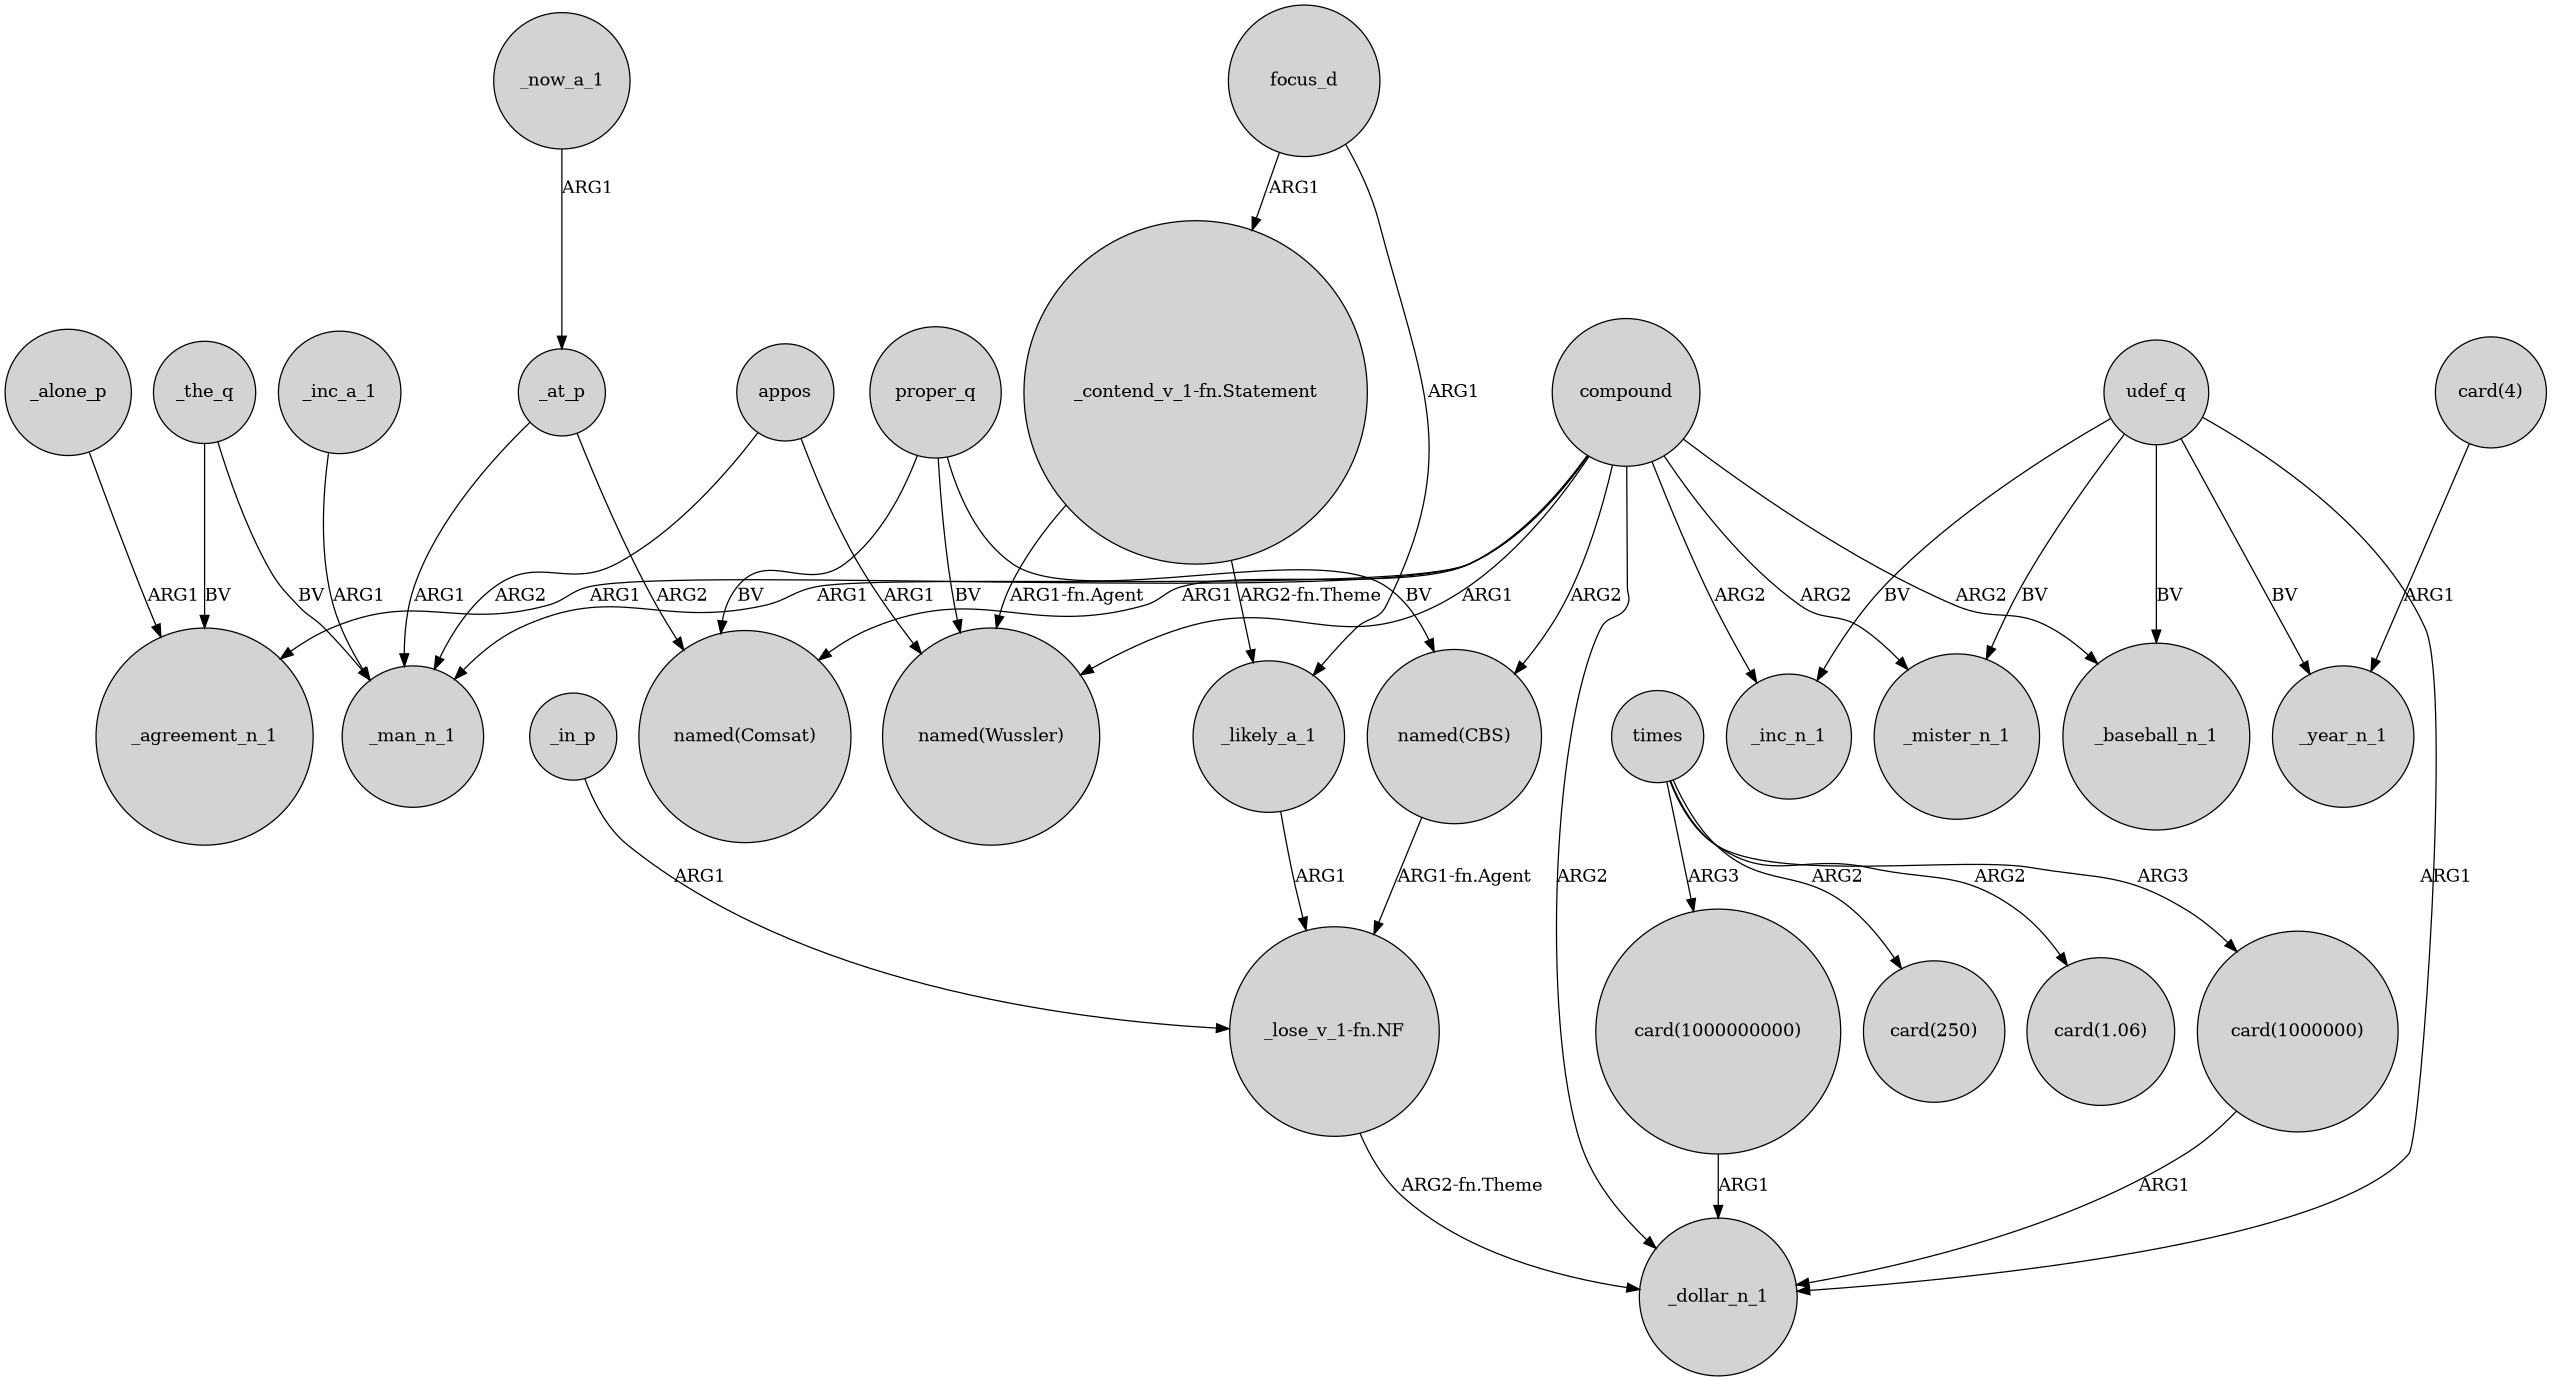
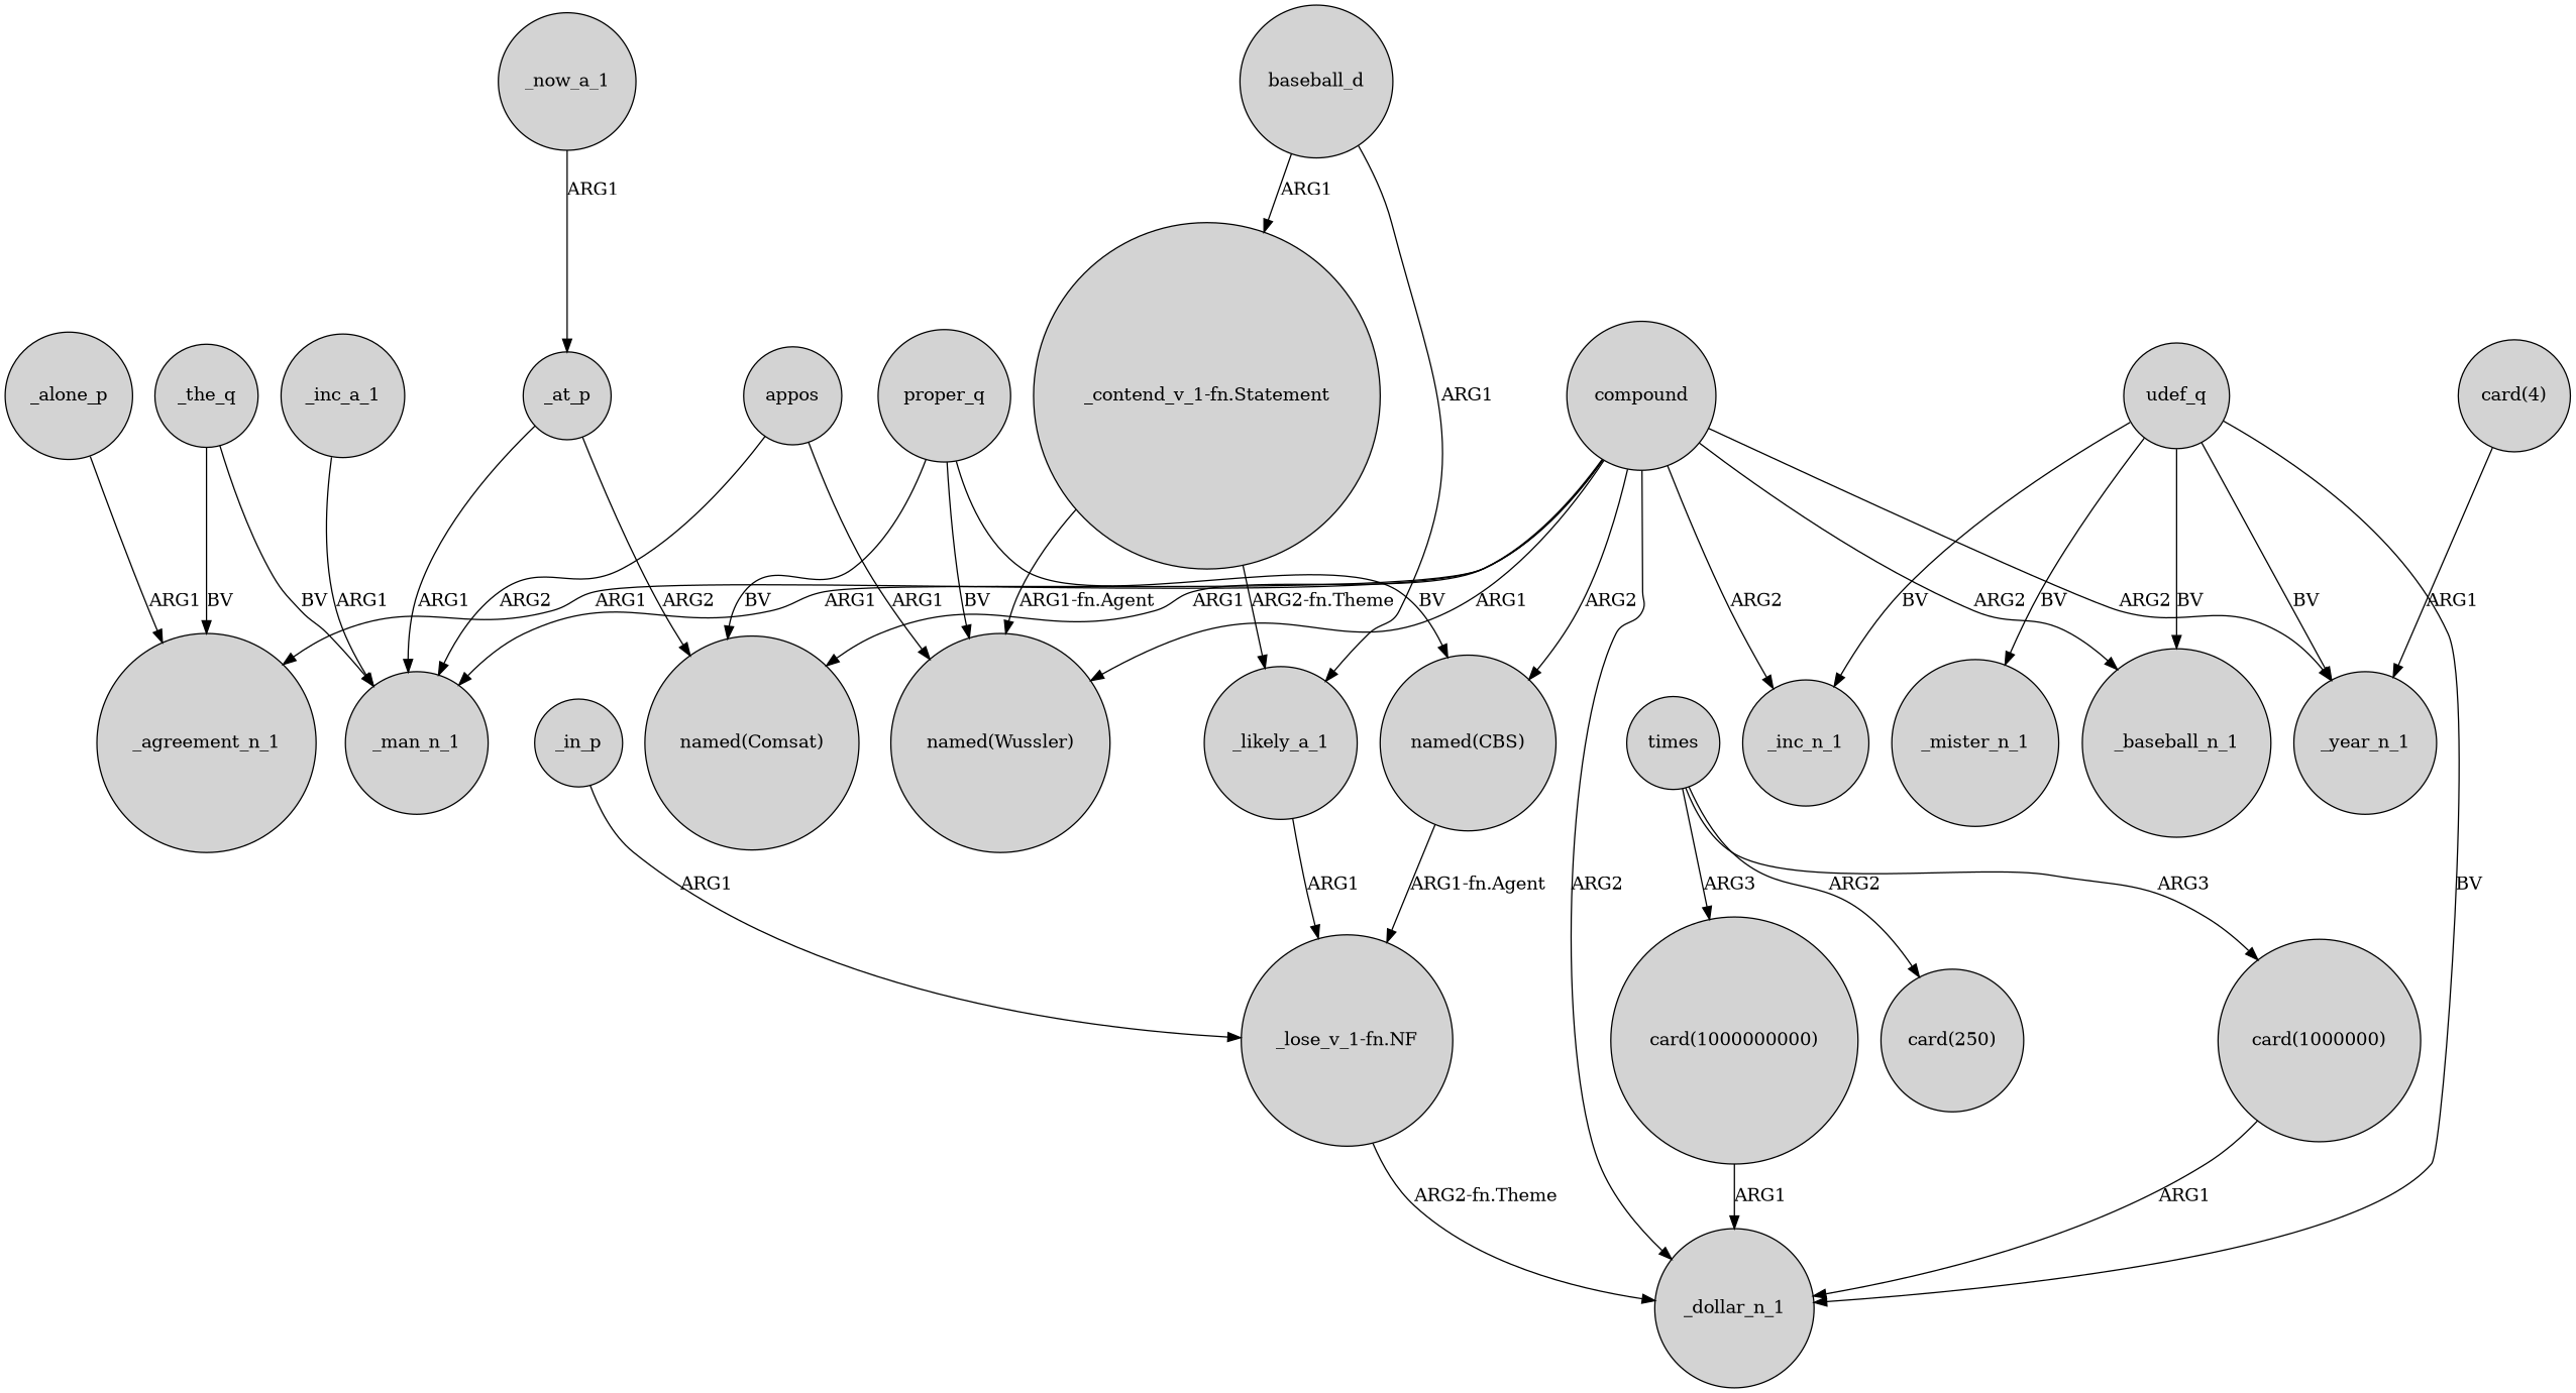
  digraph {
    node [shape=circle style=filled]
    _alone_p
    _agreement_n_1
    "card(1000000)"
    _dollar_n_1
    _in_p
    "_lose_v_1-fn.NF"
    "named(CBS)"
    udef_q
    _year_n_1
    _inc_n_1
    _mister_n_1
    _baseball_n_1
    _the_q
    _man_n_1
    compound
    "named(Wussler)"
    "named(Comsat)"
    appos
    proper_q
-   focus_d
+   focus_d [label=baseball_d]
    _likely_a_1
    "_contend_v_1-fn.Statement"
    "card(4)"
    times
    "card(250)"
    "card(1000000000)"
-   "card(1.06)"
    _at_p
    n29 [label=_inc_a_1]
    _now_a_1
    _alone_p -> _agreement_n_1 [label=ARG1]
    "card(1000000)" -> _dollar_n_1 [label=ARG1]
    _in_p -> "_lose_v_1-fn.NF" [label=ARG1]
    "_lose_v_1-fn.NF" -> _dollar_n_1 [label="ARG2-fn.Theme"]
    "named(CBS)" -> "_lose_v_1-fn.NF" [label="ARG1-fn.Agent"]
-   udef_q -> _dollar_n_1 [label=ARG1]
+   udef_q -> _dollar_n_1 [label=BV]
    udef_q -> _year_n_1 [label=BV]
    udef_q -> _inc_n_1 [label=BV]
    udef_q -> _mister_n_1 [label=BV]
    udef_q -> _baseball_n_1 [label=BV]
    _the_q -> _agreement_n_1 [label=BV]
    _the_q -> _man_n_1 [label=BV]
    compound -> _agreement_n_1 [label=ARG1]
    compound -> _dollar_n_1 [label=ARG2]
    compound -> "named(CBS)" [label=ARG2]
    compound -> _inc_n_1 [label=ARG2]
-   compound -> _mister_n_1 [label=ARG2]
+   compound -> _year_n_1 [label=ARG2]
    compound -> _baseball_n_1 [label=ARG2]
    compound -> _man_n_1 [label=ARG1]
    compound -> "named(Wussler)" [label=ARG1]
    compound -> "named(Comsat)" [label=ARG1]
    appos -> _man_n_1 [label=ARG2]
    appos -> "named(Wussler)" [label=ARG1]
    proper_q -> "named(CBS)" [label=BV]
    proper_q -> "named(Wussler)" [label=BV]
    proper_q -> "named(Comsat)" [label=BV]
    focus_d -> _likely_a_1 [label=ARG1]
    focus_d -> "_contend_v_1-fn.Statement" [label=ARG1]
    _likely_a_1 -> "_lose_v_1-fn.NF" [label=ARG1]
    "_contend_v_1-fn.Statement" -> "named(Wussler)" [label="ARG1-fn.Agent"]
    "_contend_v_1-fn.Statement" -> _likely_a_1 [label="ARG2-fn.Theme"]
    "card(4)" -> _year_n_1 [label=ARG1]
    times -> "card(1000000)" [label=ARG3]
    times -> "card(250)" [label=ARG2]
    times -> "card(1000000000)" [label=ARG3]
-   times -> "card(1.06)" [label=ARG2]
    "card(1000000000)" -> _dollar_n_1 [label=ARG1]
    _at_p -> _man_n_1 [label=ARG1]
    _at_p -> "named(Comsat)" [label=ARG2]
    n29 -> _man_n_1 [label=ARG1]
    _now_a_1 -> _at_p [label=ARG1]
  }
